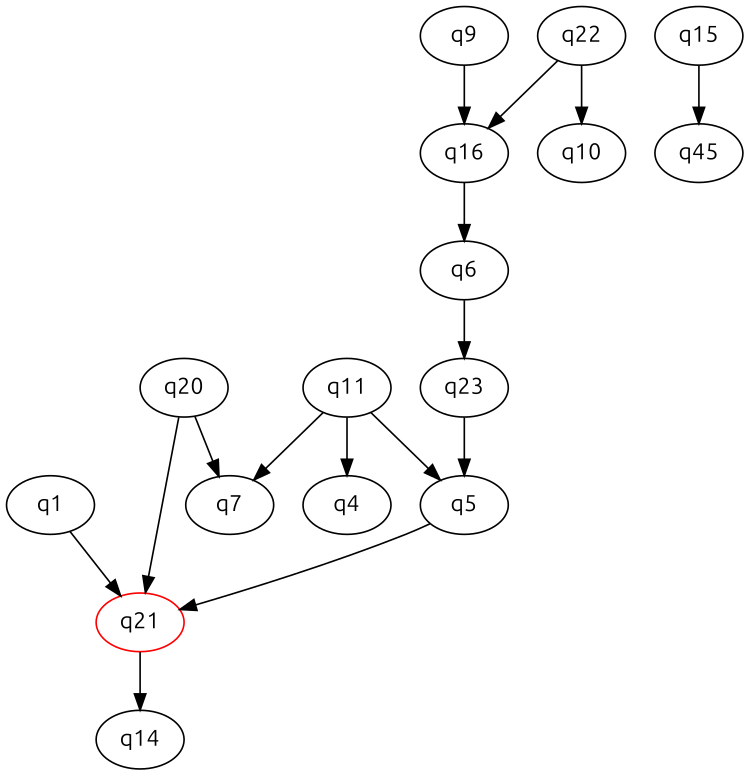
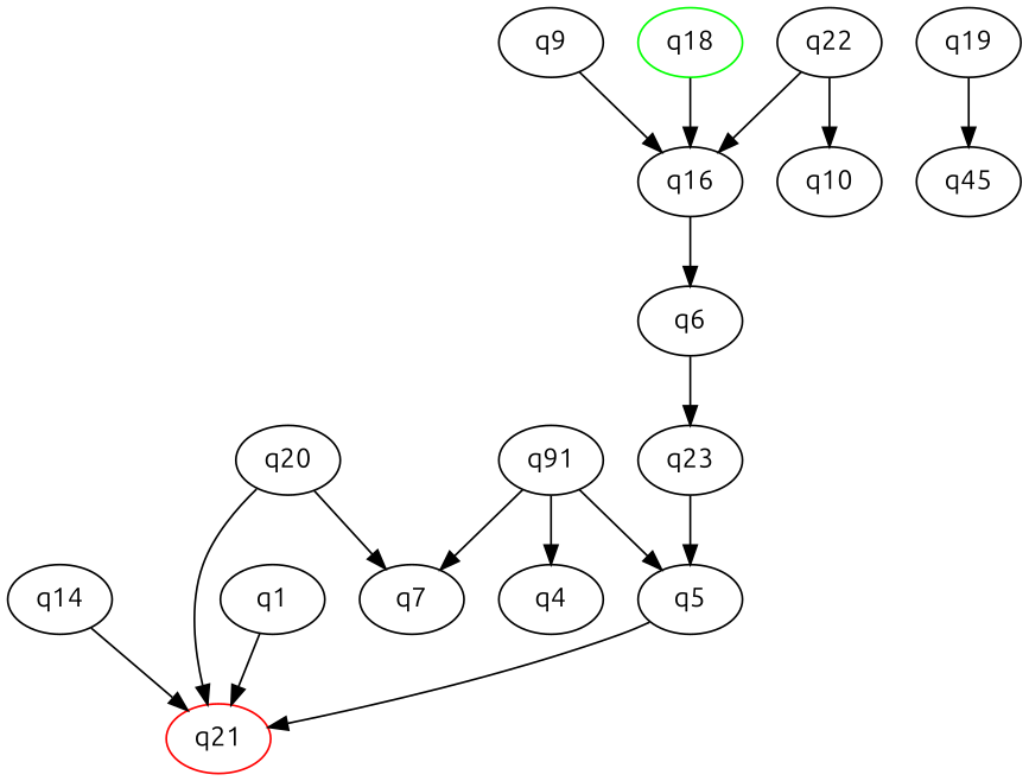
  digraph {
    fontname=Ubuntu
    node [fontname=Ubuntu]
    edge [fontname=Ubuntu]
+   q18 [color=green initial=1]
    q16
    q6
    q21 [color=red final=1]
    q1
    q5
    q23
    q9
-   q11
+   q11 [label=q91]
    q4
    q7
    q14
    n13 [label=q45]
-   q19 [label=q15]
+   q19
    q20
    q22
    q10
+   q18 -> q16
    q16 -> q6
    q6 -> q23
    q1 -> q21
    q5 -> q21
    q23 -> q5
    q9 -> q16
    q11 -> q5
    q11 -> q4
    q11 -> q7
-   q21 -> q14
+   q14 -> q21
    q19 -> n13
    q20 -> q21
    q20 -> q7
    q22 -> q16
    q22 -> q10
  }
